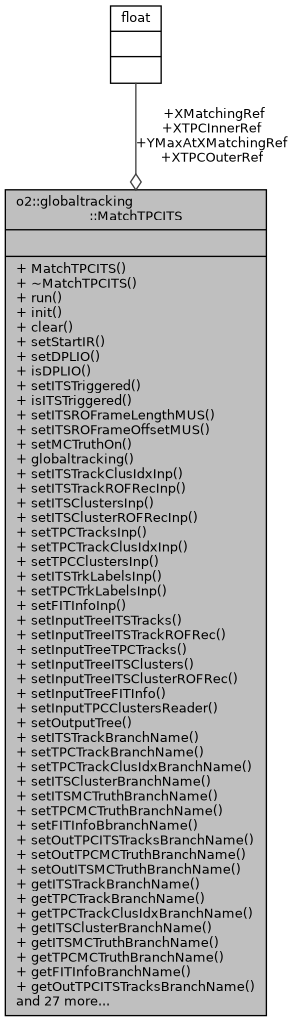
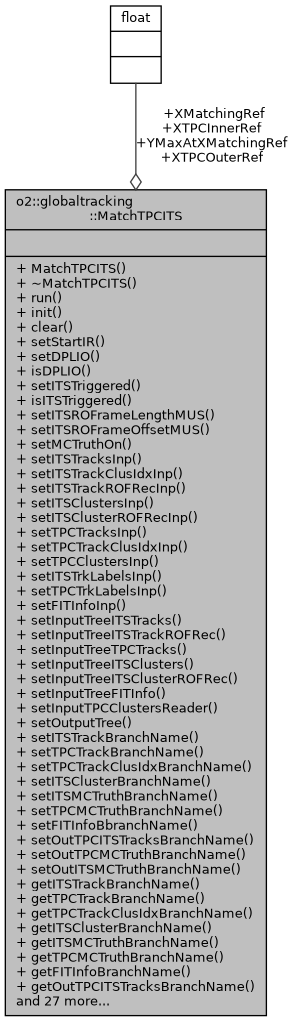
  digraph {
    node [color=black fontname=Helvetica fontsize=10 shape=record]
-   n1 [fillcolor=grey75 fontcolor=black height=0.2 label="{o2::globaltracking\l::MatchTPCITS\n||+ MatchTPCITS()\l+ ~MatchTPCITS()\l+ run()\l+ init()\l+ clear()\l+ setStartIR()\l+ setDPLIO()\l+ isDPLIO()\l+ setITSTriggered()\l+ isITSTriggered()\l+ setITSROFrameLengthMUS()\l+ setITSROFrameOffsetMUS()\l+ setMCTruthOn()\l+ globaltracking()\l+ setITSTrackClusIdxInp()\l+ setITSTrackROFRecInp()\l+ setITSClustersInp()\l+ setITSClusterROFRecInp()\l+ setTPCTracksInp()\l+ setTPCTrackClusIdxInp()\l+ setTPCClustersInp()\l+ setITSTrkLabelsInp()\l+ setTPCTrkLabelsInp()\l+ setFITInfoInp()\l+ setInputTreeITSTracks()\l+ setInputTreeITSTrackROFRec()\l+ setInputTreeTPCTracks()\l+ setInputTreeITSClusters()\l+ setInputTreeITSClusterROFRec()\l+ setInputTreeFITInfo()\l+ setInputTPCClustersReader()\l+ setOutputTree()\l+ setITSTrackBranchName()\l+ setTPCTrackBranchName()\l+ setTPCTrackClusIdxBranchName()\l+ setITSClusterBranchName()\l+ setITSMCTruthBranchName()\l+ setTPCMCTruthBranchName()\l+ setFITInfoBbranchName()\l+ setOutTPCITSTracksBranchName()\l+ setOutTPCMCTruthBranchName()\l+ setOutITSMCTruthBranchName()\l+ getITSTrackBranchName()\l+ getTPCTrackBranchName()\l+ getTPCTrackClusIdxBranchName()\l+ getITSClusterBranchName()\l+ getITSMCTruthBranchName()\l+ getTPCMCTruthBranchName()\l+ getFITInfoBranchName()\l+ getOutTPCITSTracksBranchName()\land 27 more...\l}" style=filled width=0.4]
+   n1 [fillcolor=grey75 fontcolor=black height=0.2 label="{o2::globaltracking\l::MatchTPCITS\n||+ MatchTPCITS()\l+ ~MatchTPCITS()\l+ run()\l+ init()\l+ clear()\l+ setStartIR()\l+ setDPLIO()\l+ isDPLIO()\l+ setITSTriggered()\l+ isITSTriggered()\l+ setITSROFrameLengthMUS()\l+ setITSROFrameOffsetMUS()\l+ setMCTruthOn()\l+ setITSTracksInp()\l+ setITSTrackClusIdxInp()\l+ setITSTrackROFRecInp()\l+ setITSClustersInp()\l+ setITSClusterROFRecInp()\l+ setTPCTracksInp()\l+ setTPCTrackClusIdxInp()\l+ setTPCClustersInp()\l+ setITSTrkLabelsInp()\l+ setTPCTrkLabelsInp()\l+ setFITInfoInp()\l+ setInputTreeITSTracks()\l+ setInputTreeITSTrackROFRec()\l+ setInputTreeTPCTracks()\l+ setInputTreeITSClusters()\l+ setInputTreeITSClusterROFRec()\l+ setInputTreeFITInfo()\l+ setInputTPCClustersReader()\l+ setOutputTree()\l+ setITSTrackBranchName()\l+ setTPCTrackBranchName()\l+ setTPCTrackClusIdxBranchName()\l+ setITSClusterBranchName()\l+ setITSMCTruthBranchName()\l+ setTPCMCTruthBranchName()\l+ setFITInfoBbranchName()\l+ setOutTPCITSTracksBranchName()\l+ setOutTPCMCTruthBranchName()\l+ setOutITSMCTruthBranchName()\l+ getITSTrackBranchName()\l+ getTPCTrackBranchName()\l+ getTPCTrackClusIdxBranchName()\l+ getITSClusterBranchName()\l+ getITSMCTruthBranchName()\l+ getTPCMCTruthBranchName()\l+ getFITInfoBranchName()\l+ getOutTPCITSTracksBranchName()\land 27 more...\l}" style=filled width=0.4]
    n2 [height=0.2 label="{float\n||}" width=0.4]
    n2 -> n1 [arrowhead=odiamond color=grey25 fontname=Helvetica fontsize=10 label=" +XMatchingRef\n+XTPCInnerRef\n+YMaxAtXMatchingRef\n+XTPCOuterRef" labelfontname=Helvetica labelfontsize=10 style=solid]
  }
